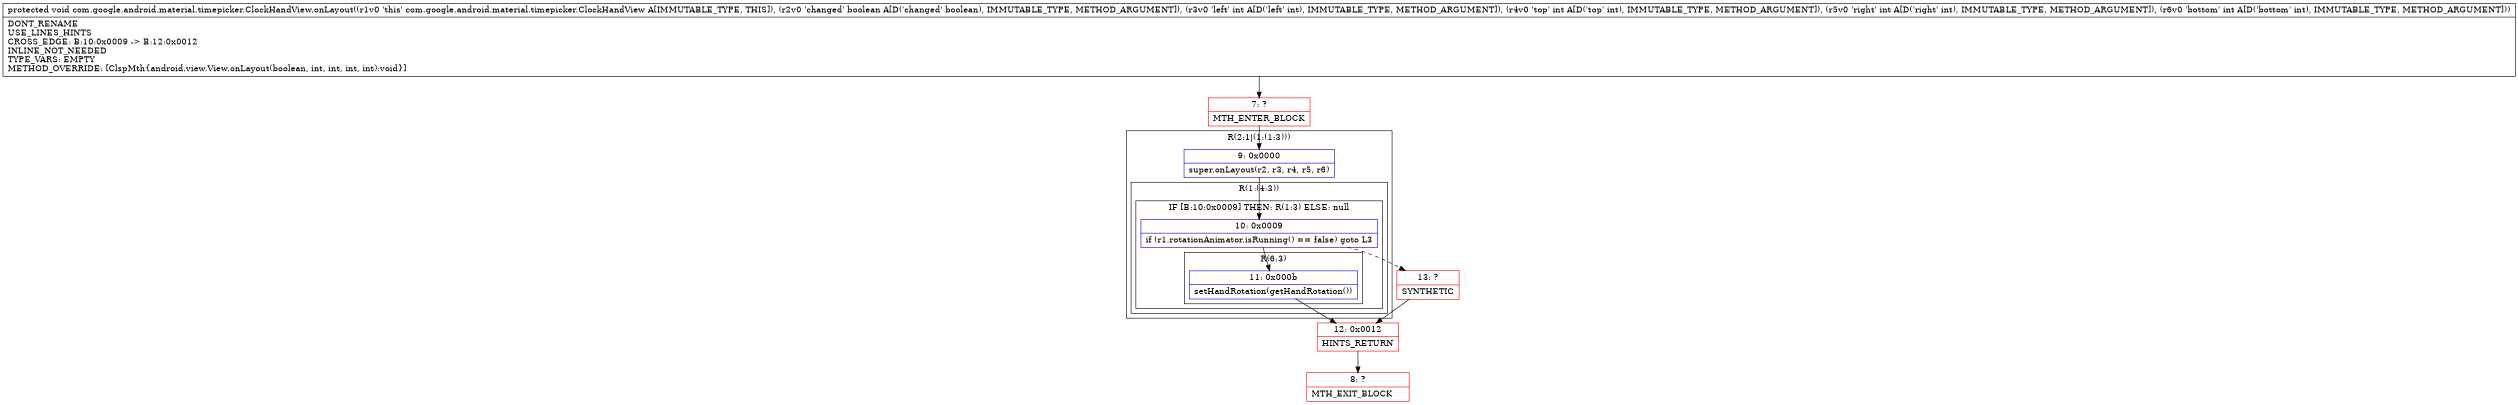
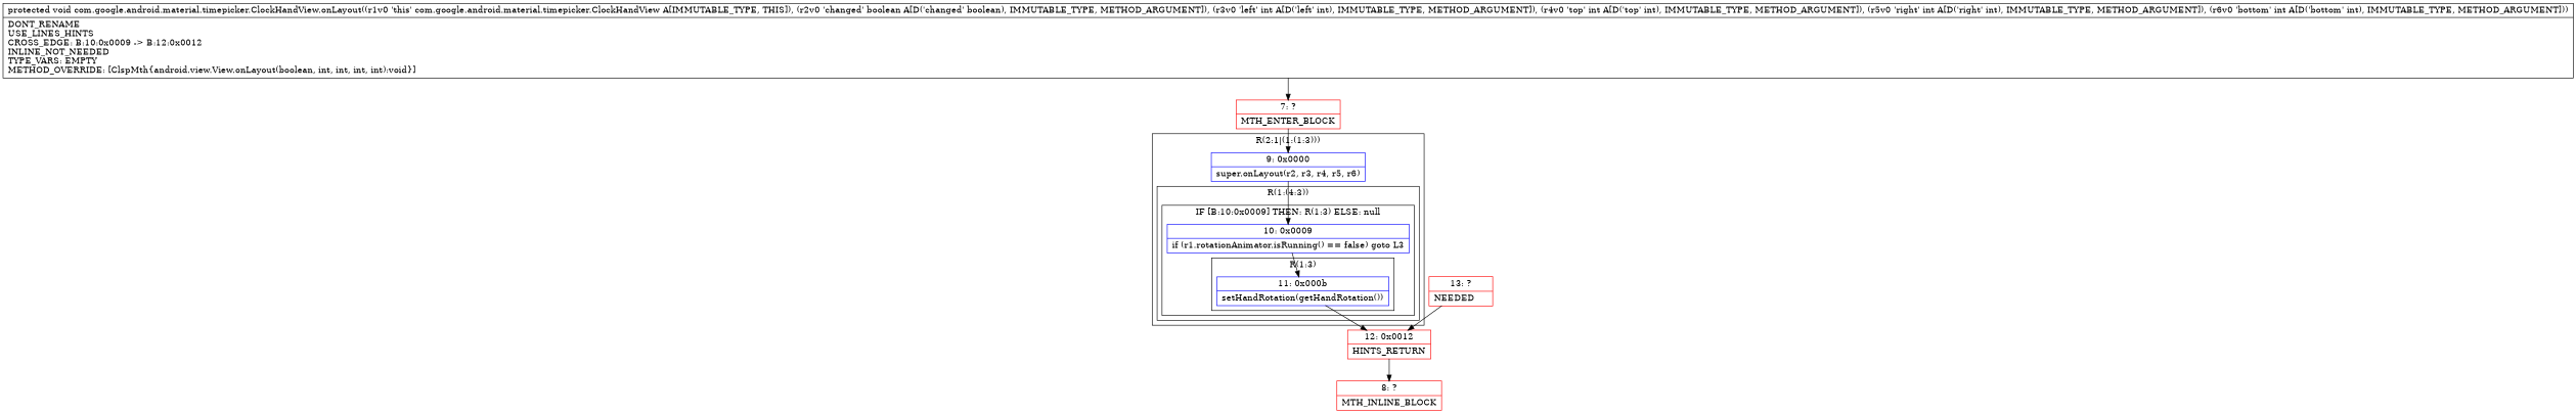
  digraph {
    node [color=red shape=record]
    n1 [color=blue label="{11\:\ 0x000b|setHandRotation(getHandRotation())\l}"]
    n2 [color=blue label="{10\:\ 0x0009|if (r1.rotationAnimator.isRunning() == false) goto L3\l}"]
    n3 [color=blue label="{9\:\ 0x0000|super.onLayout(r2, r3, r4, r5, r6)\l}"]
    n4 [label="{12\:\ 0x0012|HINTS_RETURN\l}"]
-   n5 [label="{13\:\ ?|SYNTHETIC\l}"]
-   n6 [label="{8\:\ ?|MTH_EXIT_BLOCK\l}"]
+   n5 [label="{13\:\ ?|NEEDED\l}"]
+   n6 [label="{8\:\ ?|MTH_INLINE_BLOCK\l}"]
    n7 [label="{7\:\ ?|MTH_ENTER_BLOCK\l}"]
    n8 [label="{protected void com.google.android.material.timepicker.ClockHandView.onLayout((r1v0 'this' com.google.android.material.timepicker.ClockHandView A[IMMUTABLE_TYPE, THIS]), (r2v0 'changed' boolean A[D('changed' boolean), IMMUTABLE_TYPE, METHOD_ARGUMENT]), (r3v0 'left' int A[D('left' int), IMMUTABLE_TYPE, METHOD_ARGUMENT]), (r4v0 'top' int A[D('top' int), IMMUTABLE_TYPE, METHOD_ARGUMENT]), (r5v0 'right' int A[D('right' int), IMMUTABLE_TYPE, METHOD_ARGUMENT]), (r6v0 'bottom' int A[D('bottom' int), IMMUTABLE_TYPE, METHOD_ARGUMENT]))  | DONT_RENAME\lUSE_LINES_HINTS\lCROSS_EDGE: B:10:0x0009 \-\> B:12:0x0012\lINLINE_NOT_NEEDED\lTYPE_VARS: EMPTY\lMETHOD_OVERRIDE: [ClspMth\{android.view.View.onLayout(boolean, int, int, int, int):void\}]\l}" color=""]
    subgraph cluster_1 {
      label="R(2:1|(1:(1:3)))"
      n3
      subgraph cluster_2 {
        label="R(1:(4:3))"
        subgraph cluster_3 {
          label="IF [B:10:0x0009] THEN: R(1:3) ELSE: null"
          n2
          subgraph cluster_4 {
-           label="R(6:3)"
+           label="R(1:3)"
            n1
          }
        }
      }
    }
    n1 -> n4
    n2 -> n1
-   n2 -> n5 [style=dashed]
    n3 -> n2
    n4 -> n6
    n5 -> n4
    n7 -> n3
    n8 -> n7
  }
